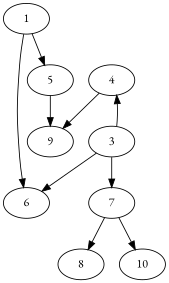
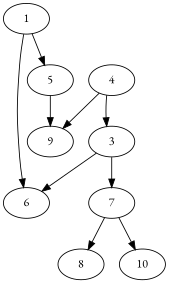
  digraph {
    fontname="EB Garamond"
    node [alpha=0.13 fontname="EB Garamond"]
    edge [fontname="EB Garamond"]
    1 [expect_size=44505088]
    5 [alpha=0.11 expect_size=10655744]
    6 [expect_size=34403328]
    9 [alpha=0.11 expect_size=35142656]
    8 [alpha=0.00 expect_size=39241728]
    4 [alpha=0.14 expect_size=42249216]
    3 [alpha=0.10 expect_size=46248960]
    7 [alpha=0.07 expect_size=10455040]
    10 [expect_size=19091456]
    1 -> 5
    1 -> 6
    5 -> 9
    4 -> 9
    3 -> 6
-   3 -> 4
+   4 -> 3
    3 -> 7
    7 -> 8
    7 -> 10
  }
